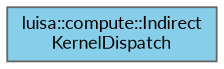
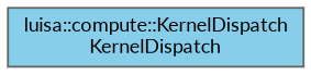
  digraph {
    rankdir=LR
    fontname=Lato
-   n1 [color=grey40 fillcolor=skyblue fontname=Lato fontsize=10 height=0.2 label="luisa::compute::Indirect\lKernelDispatch" shape=box style=filled width=0.4]
+   n1 [color=grey40 fillcolor=skyblue fontname=Lato fontsize=10 height=0.2 label="luisa::compute::KernelDispatch\lKernelDispatch" shape=box style=filled width=0.4]
  }
